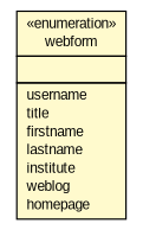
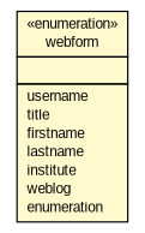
  digraph {
-   n1 [fontcolor=black fontname=arial fontsize=10.0 label=<<table border="0" cellborder="1" cellspacing="0" cellpadding="2" port="p" bgcolor="lemonChiffon" href="./UserClient.webform.html"> 		<tr><td><table border="0" cellspacing="0" cellpadding="1"> 			<tr><td> &laquo;enumeration&raquo; </td></tr> 			<tr><td> webform </td></tr> 		</table></td></tr> 		<tr><td><table border="0" cellspacing="0" cellpadding="1"> 			<tr><td align="left">  </td></tr> 		</table></td></tr> 		<tr><td><table border="0" cellspacing="0" cellpadding="1"> 			<tr><td align="left"> username </td></tr> 			<tr><td align="left"> title </td></tr> 			<tr><td align="left"> firstname </td></tr> 			<tr><td align="left"> lastname </td></tr> 			<tr><td align="left"> institute </td></tr> 			<tr><td align="left"> weblog </td></tr> 			<tr><td align="left"> homepage </td></tr> 		</table></td></tr> 		</table>> shape=plaintext]
+   n1 [fontcolor=black fontname=arial fontsize=10.0 label=<<table border="0" cellborder="1" cellspacing="0" cellpadding="2" port="p" bgcolor="lemonChiffon" href="./UserClient.webform.html"> 		<tr><td><table border="0" cellspacing="0" cellpadding="1"> 			<tr><td> &laquo;enumeration&raquo; </td></tr> 			<tr><td> webform </td></tr> 		</table></td></tr> 		<tr><td><table border="0" cellspacing="0" cellpadding="1"> 			<tr><td align="left">  </td></tr> 		</table></td></tr> 		<tr><td><table border="0" cellspacing="0" cellpadding="1"> 			<tr><td align="left"> username </td></tr> 			<tr><td align="left"> title </td></tr> 			<tr><td align="left"> firstname </td></tr> 			<tr><td align="left"> lastname </td></tr> 			<tr><td align="left"> institute </td></tr> 			<tr><td align="left"> weblog </td></tr> 			<tr><td align="left"> enumeration </td></tr> 		</table></td></tr> 		</table>> shape=plaintext]
  }
